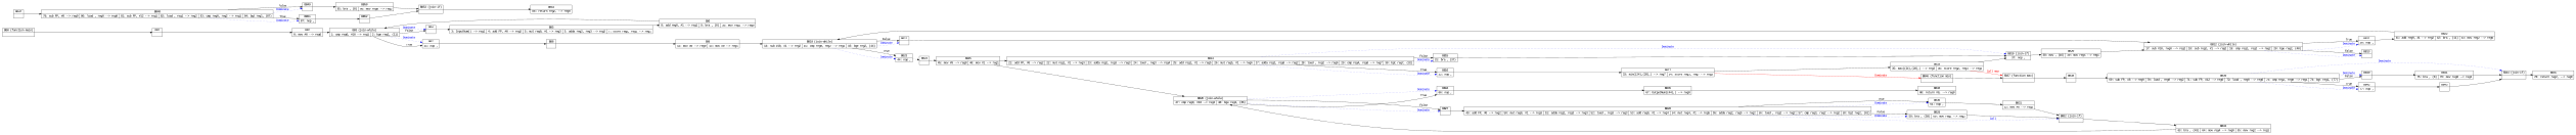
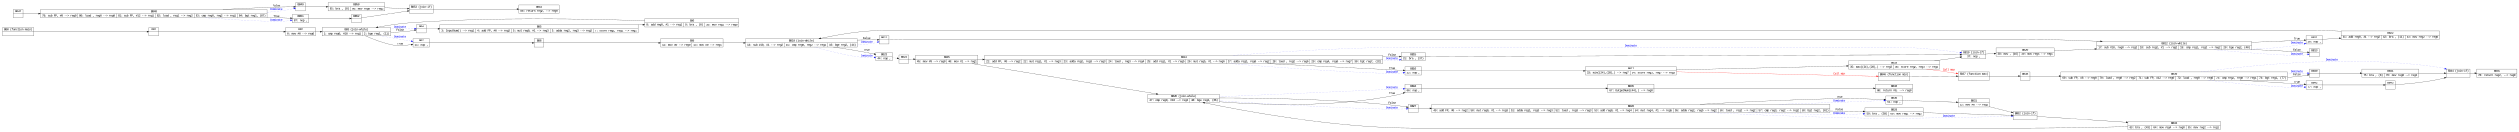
  digraph {
    fontname="Liberation Mono"
    rankdir=LR
    node [fontname="Liberation Mono" shape=record]
    edge [fontname="Liberation Mono"]
    n1 [label="<b>BB0 (function main)| {}"]
    n2 [label="<b>BB1| {}"]
    n3 [label="<b>BB2| {0: mov #0 --\> reg0}"]
    n4 [label="<b>BB3 (join-while)| {1: cmp reg0, #10 --\> reg1|2: bge reg1, (11)}"]
    n5 [label="<b>BB4| {}"]
    n6 [label="<b>BB7| {11: nop , }"]
    n7 [label="<b>BB5| {3: InputNum() --\> reg1|4: add FP, #0 --\> reg2|5: mul reg0, #1 --\> reg3|6: adda reg2, reg3 --\> reg2|7: store reg2, reg1 --\> reg1}"]
    n8 [label="<b>BB8| {}"]
    n9 [label="<b>BB6| {8: add reg0, #1 --\> reg1|9: bra , (0)|10: mov reg1 --\> reg0}"]
    n10 [label="<b>BB9| {12: mov #0 --\> reg0|13: mov #0 --\> reg1}"]
    n11 [label="<b>BB10 (join-while)| {14: sub #10, #1 --\> reg2|15: cmp reg0, reg2 --\> reg2|16: bge reg2, (44)}"]
    n12 [label="<b>BB11| {}"]
    n13 [label="<b>BB23| {44: nop , }"]
    n14 [label="<b>BB12 (join-while)| {17: sub #10, reg0 --\> reg2|18: sub reg2, #1 --\> reg2|19: cmp reg1, reg2 --\> reg2|20: bge reg2, (40)}"]
    n15 [label="<b>BB24| {}"]
    n16 [label="<b>BB13| {}"]
    n17 [label="<b>BB21| {30: nop , }"]
    n18 [label="<b>BB22| {41: add reg0, #1 --\> reg2|42: bra , (11)|43: mov reg2 --\> reg0}"]
    n19 [label="<b>BB14| {21: add FP, #0 --\> reg2|22: mul reg1, #1 --\> reg3|23: adda reg2, reg3 --\> reg3|24: load , reg3 --\> reg4|25: add reg1, #1 --\> reg5|26: mul reg5, #1 --\> reg6|27: adda reg2, reg6 --\> reg2|28: load , reg2 --\> reg6|29: cmp reg4, reg6 --\> reg7|30: bgt reg7, (32)}"]
    n20 [label="<b>BB15| {31: bra , (37)}"]
    n21 [label="<b>BB16| {32: nop , }"]
    n22 [label="<b>BB19 (join-if)| {37: nop , }"]
    n23 [label="<b>BB17| {33: min((24),(28),) --\> reg7|34: store reg3, reg7 --\> reg3}"]
    n24 [label="<b>BB20| {38: mov , (16)|39: mov reg5 --\> reg1}"]
    n25 [label="<b>BB18| {35: max((24),(28),) --\> reg3|36: store reg2, reg3 --\> reg2}"]
    n26 [label="<b>BB46 (function min)| {}"]
    n27 [label="<b>BB37 (function max)| {}"]
    n28 [label="<b>BB38| {}"]
    n29 [label="<b>BB25| {45: mov #0 --\> reg0|46: mov #1 --\> reg1}"]
    n30 [label="<b>BB26 (join-while)| {47: cmp reg0, #10 --\> reg2|48: bge reg2, (66)}"]
    n31 [label="<b>BB27| {}"]
    n32 [label="<b>BB34| {66: nop , }"]
    n33 [label="<b>BB28| {49: add FP, #0 --\> reg2|50: mul reg0, #1 --\> reg3|51: adda reg2, reg3 --\> reg3|52: load , reg3 --\> reg3|53: add reg0, #1 --\> reg4|54: mul reg4, #1 --\> reg5|55: adda reg2, reg5 --\> reg2|56: load , reg2 --\> reg2|57: cmp reg3, reg2 --\> reg2|58: bgt reg2, (61)}"]
    n34 [label="<b>BB35| {67: OutputNum((44),) --\> reg0}"]
    n35 [label="<b>BB29| {59: bra , (59)|60: mov reg1 --\> reg2}"]
    n36 [label="<b>BB30| {61: nop , }"]
    n37 [label="<b>BB32 (join-if)| {}"]
    n38 [label="<b>BB31| {62: mov #0 --\> reg2}"]
    n39 [label="<b>BB33| {63: bra , (43)|64: mov reg4 --\> reg0|65: mov reg2 --\> reg1}"]
    n40 [label="<b>BB36| {68: return #0,  --\> reg0}"]
    n41 [label="<b>BB39| {69: sub FP, #8 --\> reg0|70: load , reg0 --\> reg2|71: sub FP, #12 --\> reg0|72: load , reg0 --\> reg0|73: cmp reg2, reg0 --\> reg1|74: bgt reg1, (77)}"]
    n42 [label="<b>BB40| {}"]
    n43 [label="<b>BB42| {77: nop , }"]
    n44 [label="<b>BB44 (join-if)| {}"]
    n45 [label="<b>BB41| {75: bra , (8)|76: mov reg0 --\> reg2}"]
    n46 [label="<b>BB43| {}"]
    n47 [label="<b>BB45| {78: return reg2,  --\> reg0}"]
    n48 [label="<b>BB47| {}"]
    n49 [label="<b>BB48| {79: sub FP, #8 --\> reg0|80: load , reg0 --\> reg0|81: sub FP, #12 --\> reg1|82: load , reg1 --\> reg2|83: cmp reg0, reg2 --\> reg1|84: bgt reg1, (87)}"]
    n50 [label="<b>BB49| {}"]
    n51 [label="<b>BB51| {87: nop , }"]
    n52 [label="<b>BB50| {85: bra , (8)|86: mov reg0 --\> reg2}"]
    n53 [label="<b>BB52| {}"]
    n54 [label="<b>BB53 (join-if)| {}"]
    n55 [label="<b>BB54| {88: return reg2,  --\> reg0}"]
    n1 -> n2
    n2 -> n3
    n3 -> n4
    n4 -> n5 [label=False]
    n4 -> n5 [color=blue fontcolor=blue label=Dominate style=dotted]
    n4 -> n6 [label=True]
    n4 -> n6 [color=blue fontcolor=blue label=Dominate style=dotted]
    n5 -> n7
    n6 -> n8
    n7 -> n9
    n8 -> n10
    n9 -> n4
    n10 -> n11
    n11 -> n12 [label=False]
    n11 -> n12 [color=blue fontcolor=blue label=Dominate style=dotted]
    n11 -> n13 [label=True]
    n11 -> n13 [color=blue fontcolor=blue label=Dominate style=dotted]
    n12 -> n14
    n13 -> n15 [style=dotted]
    n14 -> n16 [label=False]
    n14 -> n16 [color=blue fontcolor=blue label=Dominate style=dotted]
    n14 -> n17 [label=True]
    n14 -> n17 [color=blue fontcolor=blue label=Dominate style=dotted]
    n15 -> n29
    n17 -> n18
    n18 -> n11
    n19 -> n20 [label=False]
    n19 -> n20 [color=blue fontcolor=blue label=Dominate style=dotted]
    n19 -> n21 [label=True]
    n19 -> n21 [color=blue fontcolor=blue label=Dominate style=dotted]
    n19 -> n22 [color=blue fontcolor=blue label=Dominate style=dotted]
    n20 -> n22
    n21 -> n23
    n22 -> n24
    n23 -> n25
-   n23 -> n26 [color=red fontcolor=red label=Dominate]
+   n23 -> n26 [color=red fontcolor=red label="Call min"]
    n24 -> n14
    n25 -> n22
    n25 -> n27 [color=red fontcolor=red label="Call max"]
    n26 -> n27
    n27 -> n28
    n28 -> n41
    n29 -> n19
    n29 -> n30
    n30 -> n31 [label=False]
    n30 -> n31 [color=blue fontcolor=blue label=Dominate style=dotted]
    n30 -> n32 [label=True]
    n30 -> n32 [color=blue fontcolor=blue label=Dominate style=dotted]
    n31 -> n33
    n32 -> n34
    n33 -> n35 [label=False]
    n33 -> n35 [color=blue fontcolor=blue label=Dominate style=dotted]
    n33 -> n36 [label=True]
    n33 -> n36 [color=blue fontcolor=blue label=Dominate style=dotted]
-   n33 -> n37 [color=blue fontcolor=blue label=Call style=dotted]
+   n33 -> n37 [color=blue fontcolor=blue label=Dominate style=dotted]
    n34 -> n40
    n35 -> n37
    n36 -> n38
    n37 -> n39
    n38 -> n37
    n39 -> n30
    n41 -> n42 [label=False]
    n41 -> n42 [color=blue fontcolor=blue label=Dominate style=dotted]
    n41 -> n43 [label=True]
    n41 -> n43 [color=blue fontcolor=blue label=Dominate style=dotted]
    n41 -> n44 [color=blue fontcolor=blue label=Dominate style=dotted]
    n42 -> n45
    n43 -> n46
    n44 -> n47
    n45 -> n44
    n46 -> n44
    n48 -> n49
    n49 -> n50 [label=False]
    n49 -> n50 [color=blue fontcolor=blue label=Dominate style=dotted]
    n49 -> n51 [label=True]
    n49 -> n51 [color=blue fontcolor=blue label=Dominate style=dotted]
    n50 -> n52
    n51 -> n53
    n52 -> n54
    n53 -> n54
    n54 -> n55
  }
